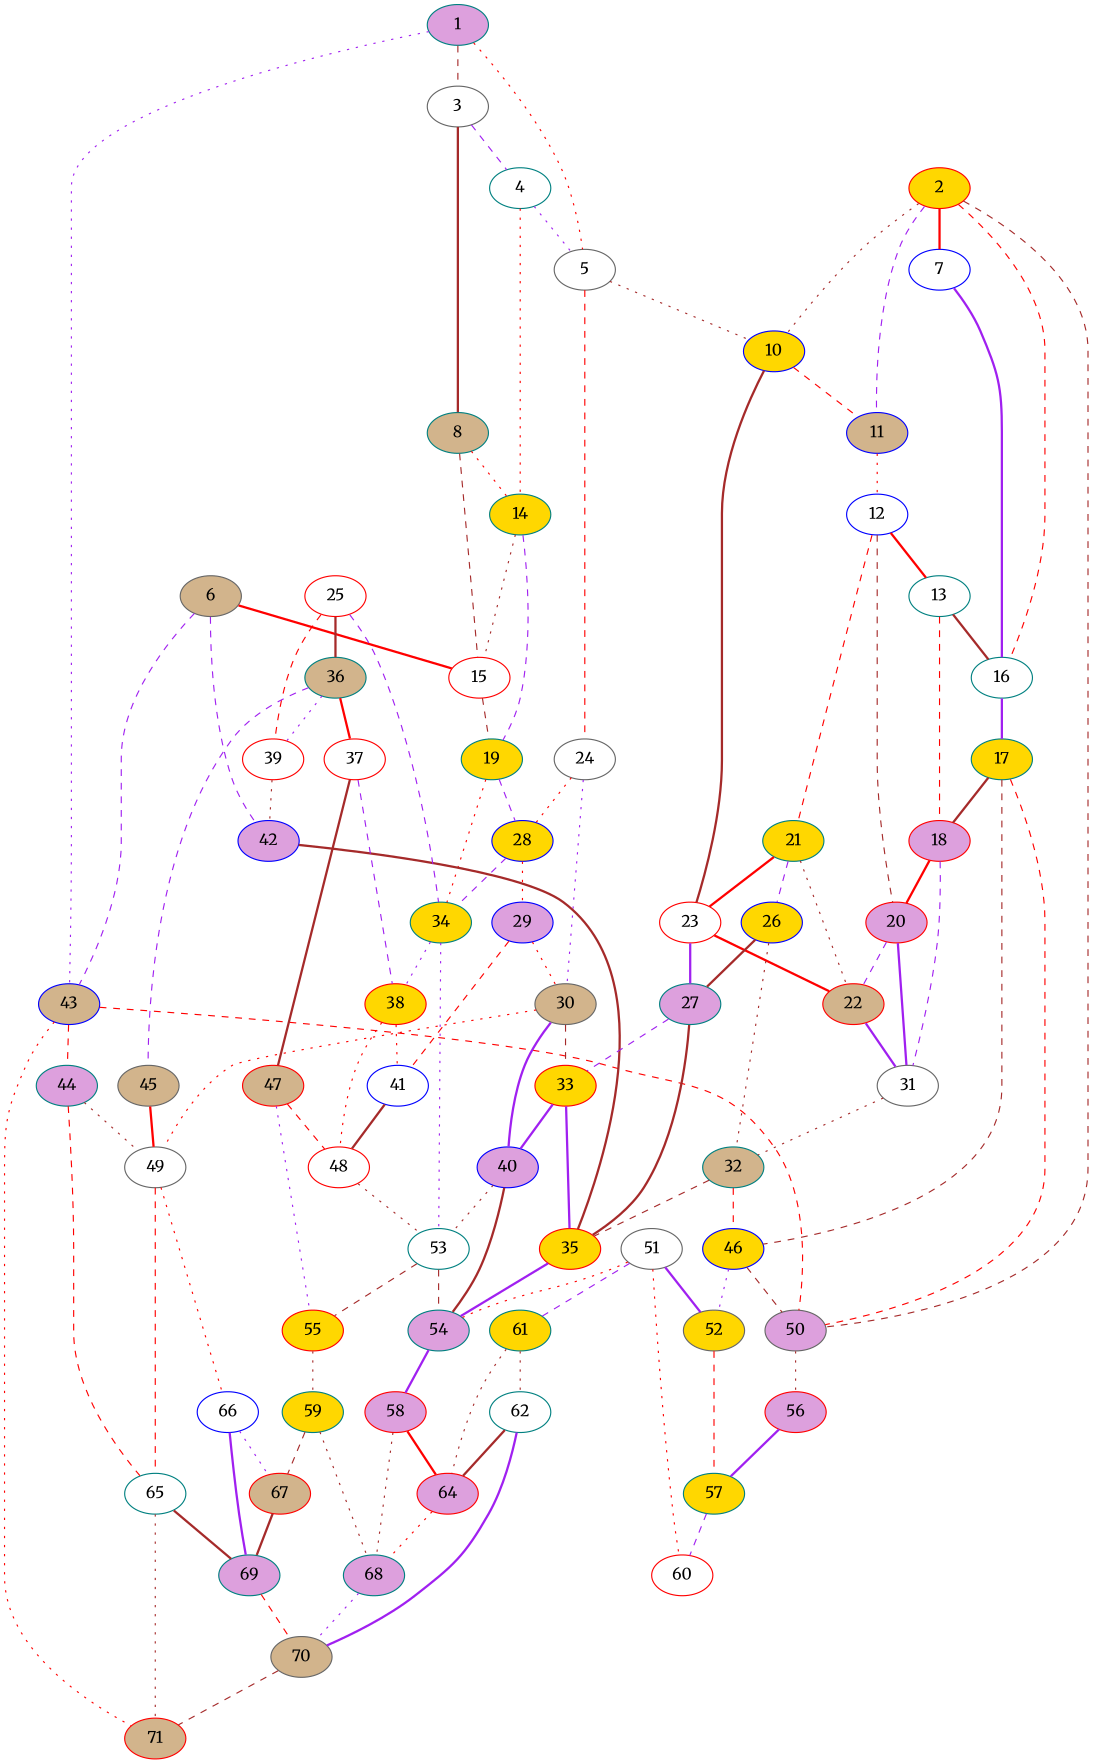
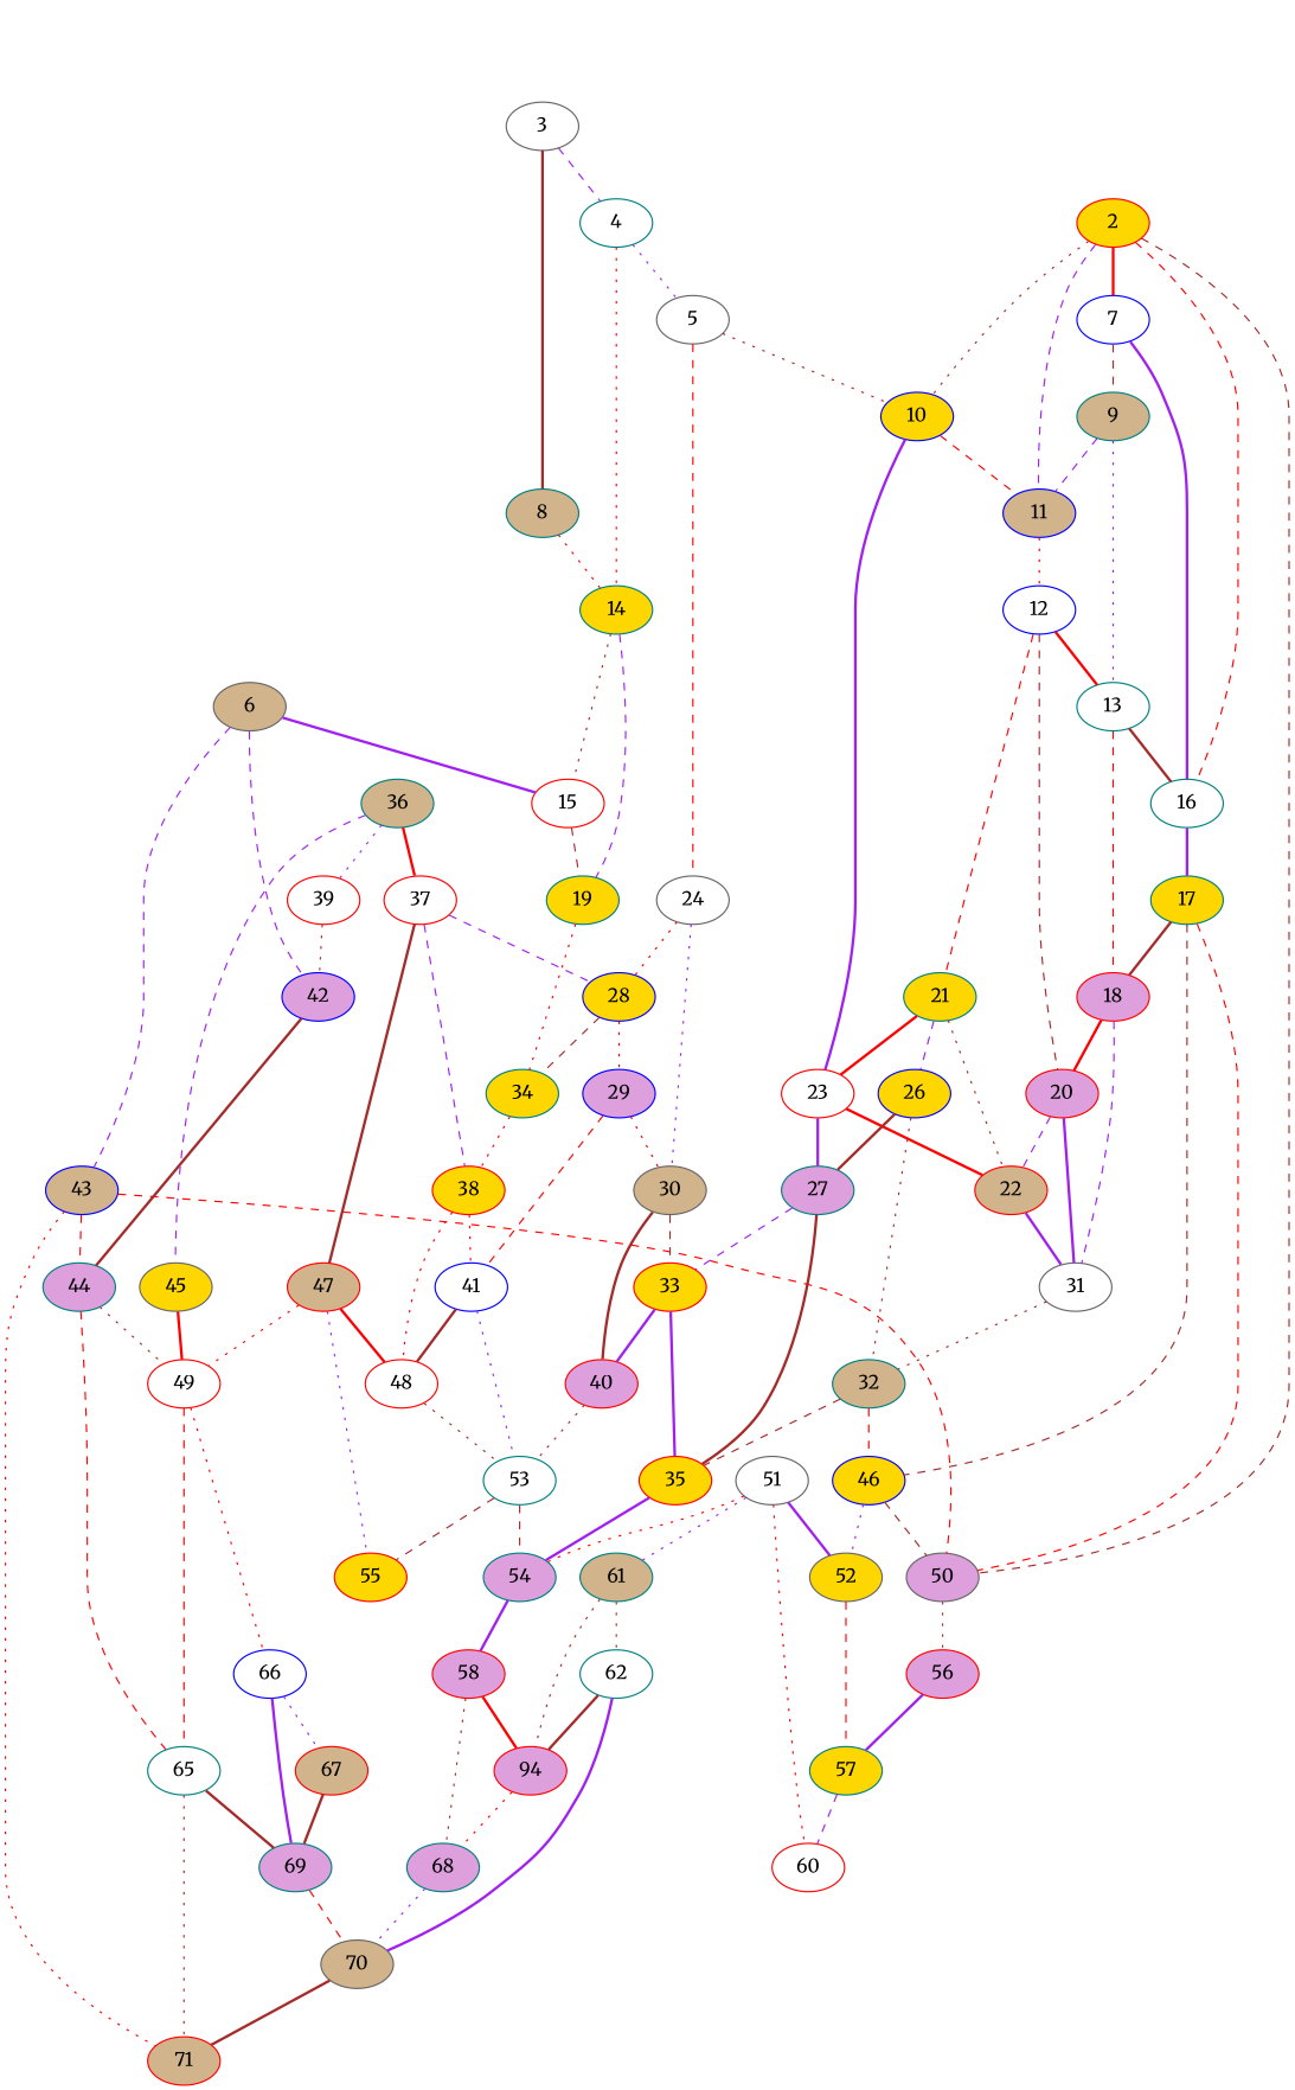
  graph {
    fontname=Merriweather
    node [color=teal fillcolor=white fontname=Merriweather style=filled]
    edge [color=brown fontname=Merriweather style=dashed weight=1.0]
-   1 [fillcolor=plum]
    3 [color=gray40]
    5 [color=gray40]
    43 [color=blue fillcolor=tan]
    4
    8 [fillcolor=tan]
    10 [color=blue fillcolor=gold]
    24 [color=gray40]
    50 [color=gray40 fillcolor=plum]
    44 [fillcolor=plum]
    71 [color=red fillcolor=tan]
    2 [color=red fillcolor=gold]
    7 [color=blue]
    11 [color=blue fillcolor=tan]
    16
+   9 [fillcolor=tan]
    23 [color=red]
    12 [color=blue]
    17 [fillcolor=gold]
    56 [color=red fillcolor=plum]
    14 [fillcolor=gold]
    15 [color=red]
    19 [fillcolor=gold]
    28 [color=blue fillcolor=gold]
    30 [color=gray40 fillcolor=tan]
    6 [color=gray40 fillcolor=tan]
    42 [color=blue fillcolor=plum]
    13
    18 [color=red fillcolor=plum]
    22 [color=red fillcolor=tan]
    27 [fillcolor=plum]
    20 [color=red fillcolor=plum]
    21 [fillcolor=gold]
    31 [color=gray40]
    26 [color=blue fillcolor=gold]
    34 [fillcolor=gold]
    46 [color=blue fillcolor=gold]
    52 [color=gray40 fillcolor=gold]
    32 [fillcolor=tan]
    29 [color=blue fillcolor=plum]
    38 [color=red fillcolor=gold]
    33 [color=red fillcolor=gold]
    35 [color=red fillcolor=gold]
-   40 [color=blue fillcolor=plum]
-   25 [color=red]
+   40 [color=red fillcolor=plum]
    36 [fillcolor=tan]
    39 [color=red]
    37 [color=red]
-   45 [color=gray40 fillcolor=tan]
+   45 [color=gray40 fillcolor=gold]
    54 [fillcolor=plum]
    41 [color=blue]
    48 [color=red]
    53
    58 [color=red fillcolor=plum]
    47 [color=red fillcolor=tan]
-   49 [color=gray40]
+   49 [color=red]
    55 [color=red fillcolor=gold]
    65
    66 [color=blue]
    69 [fillcolor=plum]
    57 [fillcolor=gold]
-   59 [fillcolor=gold]
    67 [color=red fillcolor=tan]
    51 [color=gray40]
    60 [color=red]
-   61 [fillcolor=gold]
-   64 [color=red fillcolor=plum]
+   61 [fillcolor=tan]
+   64 [color=red fillcolor=plum label=94]
    62
    68 [fillcolor=plum]
    70 [color=gray40 fillcolor=tan]
-   1 -- 3
-   1 -- 5 [color=red style=dotted]
-   1 -- 43 [color=purple style=dotted]
    3 -- 4 [color=purple]
    3 -- 8 [style=bold weight=2.0]
    5 -- 10 [style=dotted]
    5 -- 24 [color=red]
    43 -- 50 [color=red weight=2.0]
    43 -- 44 [color=red]
    43 -- 71 [color=red style=dotted]
    4 -- 5 [color=purple style=dotted]
    4 -- 14 [color=red style=dotted]
    8 -- 14 [color=red style=dotted]
-   8 -- 15
    10 -- 11 [color=red]
-   10 -- 23 [style=bold]
+   10 -- 23 [color=purple style=bold]
    24 -- 28 [color=red style=dotted]
    24 -- 30 [color=purple style=dotted]
    50 -- 56 [style=dotted weight=2.0]
    44 -- 49 [style=dotted]
    44 -- 65 [color=red]
    2 -- 10 [style=dotted]
    2 -- 50
    2 -- 7 [color=red style=bold]
    2 -- 11 [color=purple]
    2 -- 16 [color=red]
    7 -- 16 [color=purple style=bold]
+   7 -- 9 [weight=2.0]
    11 -- 12 [color=red style=dotted]
    16 -- 17 [color=purple style=bold]
+   9 -- 11 [color=purple]
+   9 -- 13 [color=purple style=dotted]
    23 -- 22 [color=red style=bold]
    23 -- 27 [color=purple style=bold]
    12 -- 13 [color=red style=bold]
    12 -- 20
    12 -- 21 [color=red]
    17 -- 50 [color=red]
    17 -- 18 [style=bold]
    17 -- 46
    56 -- 57 [color=purple style=bold]
    14 -- 15 [style=dotted]
    14 -- 19 [color=purple]
    15 -- 19
-   19 -- 28 [color=purple]
+   37 -- 28 [color=purple]
    19 -- 34 [color=red style=dotted]
-   28 -- 34 [color=purple]
+   28 -- 34
    28 -- 29 [color=red style=dotted]
    30 -- 33
-   30 -- 40 [color=purple style=bold]
+   30 -- 40 [style=bold]
    6 -- 43 [color=purple]
-   6 -- 15 [color=red style=bold]
+   6 -- 15 [color=purple style=bold]
    6 -- 42 [color=purple]
-   42 -- 35 [style=bold]
+   42 -- 44 [style=bold]
    13 -- 16 [style=bold]
    13 -- 18 [color=red]
    18 -- 20 [color=red style=bold]
    18 -- 31 [color=purple]
    22 -- 31 [color=purple style=bold]
    27 -- 33 [color=purple]
    27 -- 35 [style=bold]
    20 -- 22 [color=purple]
    20 -- 31 [color=purple style=bold]
    21 -- 23 [color=red style=bold]
    21 -- 22 [style=dotted]
    21 -- 26 [color=purple]
    31 -- 32 [style=dotted]
    26 -- 27 [style=bold]
    26 -- 32 [style=dotted]
-   34 -- 38 [color=purple style=dotted]
+   34 -- 38 [color=red style=dotted]
    46 -- 50
    46 -- 52 [color=purple style=dotted]
    52 -- 57 [color=red weight=2.0]
    32 -- 46 [color=red]
    32 -- 35
    29 -- 30 [color=red style=dotted]
    29 -- 41 [color=red]
    38 -- 41 [color=red style=dotted]
    38 -- 48 [color=red style=dotted]
    33 -- 35 [color=purple style=bold]
    33 -- 40 [color=purple style=bold]
    35 -- 54 [color=purple style=bold]
-   40 -- 54 [style=bold]
    40 -- 53 [style=dotted]
-   25 -- 34 [color=purple]
-   25 -- 36 [style=bold]
-   25 -- 39 [color=red]
    36 -- 39 [color=purple style=dotted]
    36 -- 37 [color=red style=bold]
    36 -- 45 [color=purple]
    39 -- 42 [style=dotted weight=2.0]
    37 -- 38 [color=purple]
    37 -- 47 [style=bold]
    45 -- 49 [color=red style=bold weight=2.0]
    54 -- 58 [color=purple style=bold]
    41 -- 48 [style=bold]
-   34 -- 53 [color=purple style=dotted]
+   41 -- 53 [color=purple style=dotted]
    48 -- 53 [style=dotted]
    53 -- 54 [weight=2.0]
    53 -- 55
    58 -- 64 [color=red style=bold]
    58 -- 68 [style=dotted]
-   47 -- 48 [color=red]
-   30 -- 49 [color=red style=dotted]
+   47 -- 48 [color=red style=bold]
+   47 -- 49 [color=red style=dotted]
    47 -- 55 [color=purple style=dotted]
    49 -- 65 [color=red]
    49 -- 66 [color=red style=dotted]
-   55 -- 59 [style=dotted weight=2.0]
    65 -- 71 [style=dotted]
    65 -- 69 [style=bold]
    66 -- 69 [color=purple style=bold]
    66 -- 67 [color=purple style=dotted weight=2.0]
    69 -- 70 [color=red]
    57 -- 60 [color=purple]
-   59 -- 67
-   59 -- 68 [style=dotted]
    67 -- 69 [style=bold]
    51 -- 52 [color=purple style=bold]
    51 -- 54 [color=red style=dotted]
    51 -- 60 [color=red style=dotted]
-   51 -- 61 [color=purple]
+   51 -- 61 [color=purple style=dotted]
    61 -- 64 [style=dotted]
    61 -- 62 [style=dotted]
    64 -- 68 [color=red style=dotted]
    62 -- 64 [style=bold]
    62 -- 70 [color=purple style=bold]
    68 -- 70 [color=purple style=dotted]
-   70 -- 71
+   70 -- 71 [style=bold]
  }
